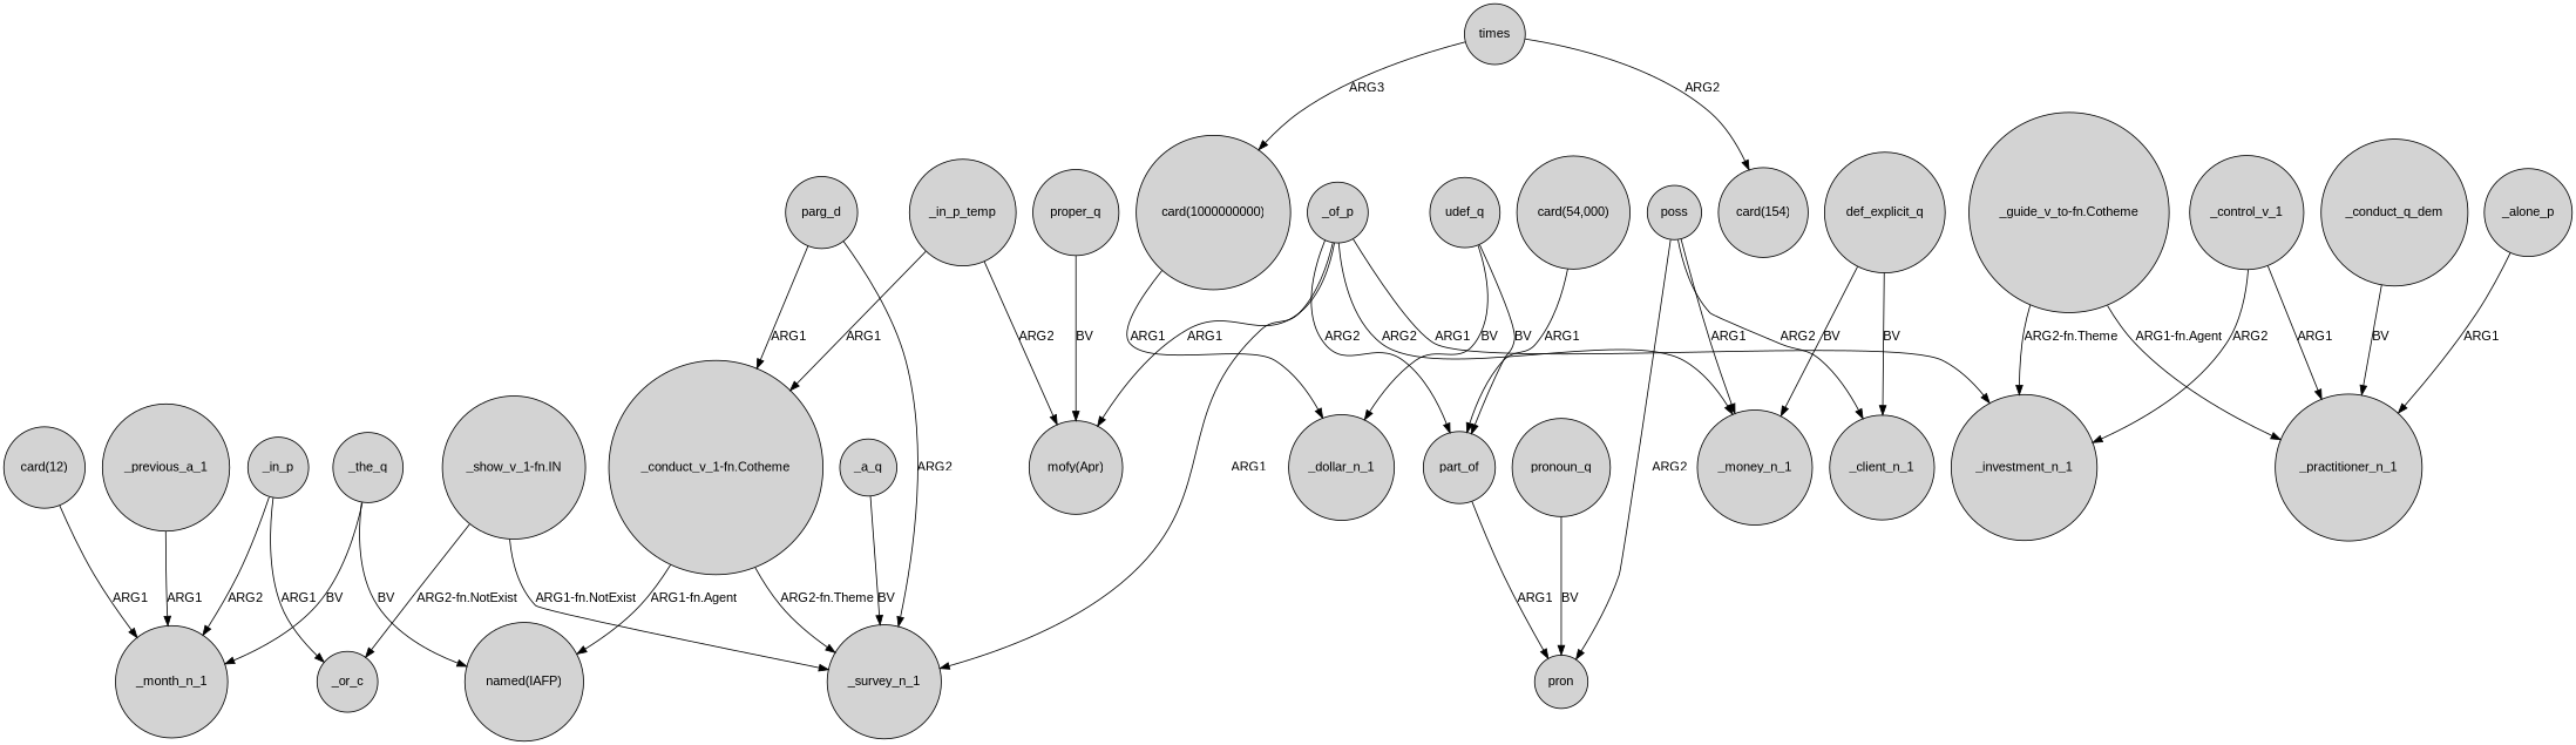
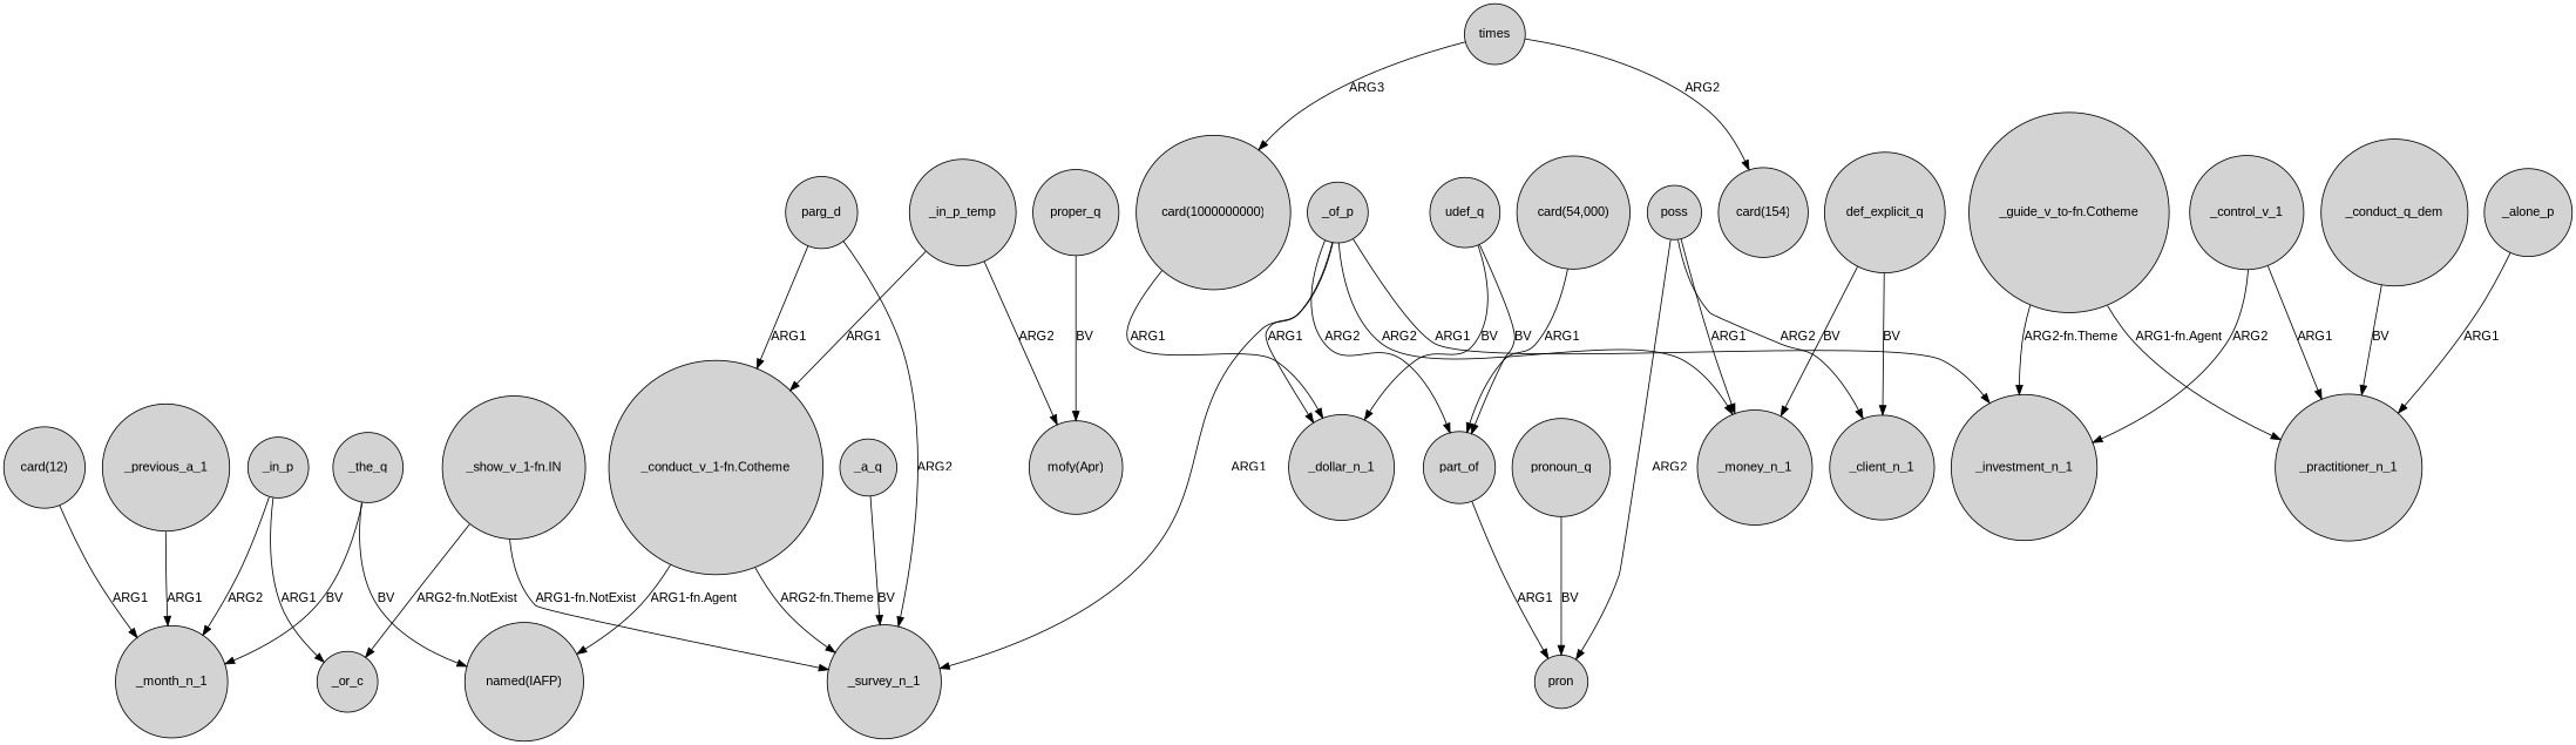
  digraph {
    fontname="Liberation Sans"
    node [fontname="Liberation Sans" shape=circle style=filled]
    edge [fontname="Liberation Sans"]
    _in_p
    _month_n_1
    _or_c
    part_of
    pron
    def_explicit_q
    _client_n_1
    _money_n_1
    parg_d
    _survey_n_1
    "_conduct_v_1-fn.Cotheme"
    "named(IAFP)"
    _of_p
    _dollar_n_1
    _investment_n_1
    udef_q
    poss
    _in_p_temp
    "mofy(Apr)"
    "_show_v_1-fn.IN"
    _control_v_1
    _practitioner_n_1
    _alone_p
    n24 [label=_conduct_q_dem]
    "_guide_v_to-fn.Cotheme"
    proper_q
    _a_q
    times
    "card(1000000000)"
    "card(154)"
    pronoun_q
    _the_q
    "card(12)"
    _previous_a_1
    "card(54,000)"
    _in_p -> _month_n_1 [label=ARG2]
    _in_p -> _or_c [label=ARG1]
    part_of -> pron [label=ARG1]
    def_explicit_q -> _client_n_1 [label=BV]
    def_explicit_q -> _money_n_1 [label=BV]
    parg_d -> _survey_n_1 [label=ARG2]
    parg_d -> "_conduct_v_1-fn.Cotheme" [label=ARG1]
    "_conduct_v_1-fn.Cotheme" -> _survey_n_1 [label="ARG2-fn.Theme"]
    "_conduct_v_1-fn.Cotheme" -> "named(IAFP)" [label="ARG1-fn.Agent"]
    _of_p -> part_of [label=ARG2]
    _of_p -> _money_n_1 [label=ARG2]
    _of_p -> _survey_n_1 [label=ARG1]
-   _of_p -> "mofy(Apr)" [label=ARG1]
+   _of_p -> _dollar_n_1 [label=ARG1]
    _of_p -> _investment_n_1 [label=ARG1]
    udef_q -> part_of [label=BV]
    udef_q -> _dollar_n_1 [label=BV]
    poss -> pron [label=ARG2]
    poss -> _client_n_1 [label=ARG2]
    poss -> _money_n_1 [label=ARG1]
    _in_p_temp -> "_conduct_v_1-fn.Cotheme" [label=ARG1]
    _in_p_temp -> "mofy(Apr)" [label=ARG2]
    "_show_v_1-fn.IN" -> _or_c [label="ARG2-fn.NotExist"]
    "_show_v_1-fn.IN" -> _survey_n_1 [label="ARG1-fn.NotExist"]
    _control_v_1 -> _investment_n_1 [label=ARG2]
    _control_v_1 -> _practitioner_n_1 [label=ARG1]
    _alone_p -> _practitioner_n_1 [label=ARG1]
    n24 -> _practitioner_n_1 [label=BV]
    "_guide_v_to-fn.Cotheme" -> _investment_n_1 [label="ARG2-fn.Theme"]
    "_guide_v_to-fn.Cotheme" -> _practitioner_n_1 [label="ARG1-fn.Agent"]
    proper_q -> "mofy(Apr)" [label=BV]
    _a_q -> _survey_n_1 [label=BV]
    times -> "card(1000000000)" [label=ARG3]
    times -> "card(154)" [label=ARG2]
    "card(1000000000)" -> _dollar_n_1 [label=ARG1]
    pronoun_q -> pron [label=BV]
    _the_q -> _month_n_1 [label=BV]
    _the_q -> "named(IAFP)" [label=BV]
    "card(12)" -> _month_n_1 [label=ARG1]
    _previous_a_1 -> _month_n_1 [label=ARG1]
    "card(54,000)" -> part_of [label=ARG1]
  }
